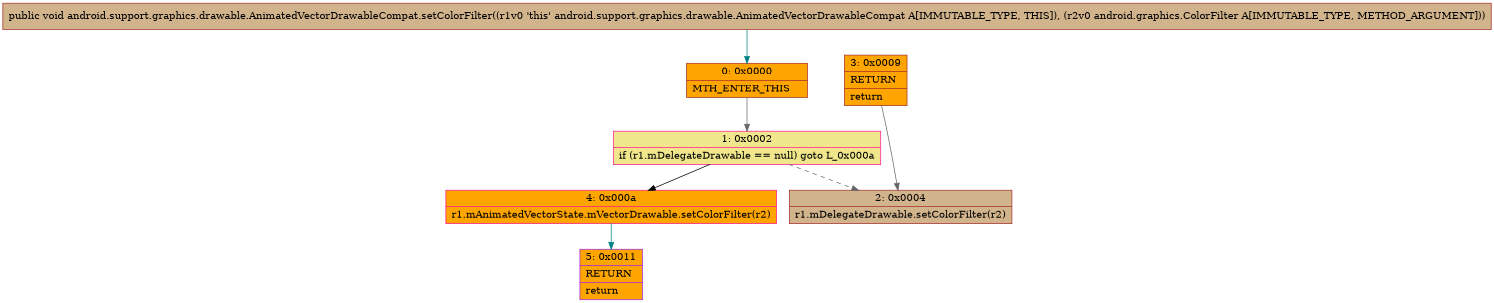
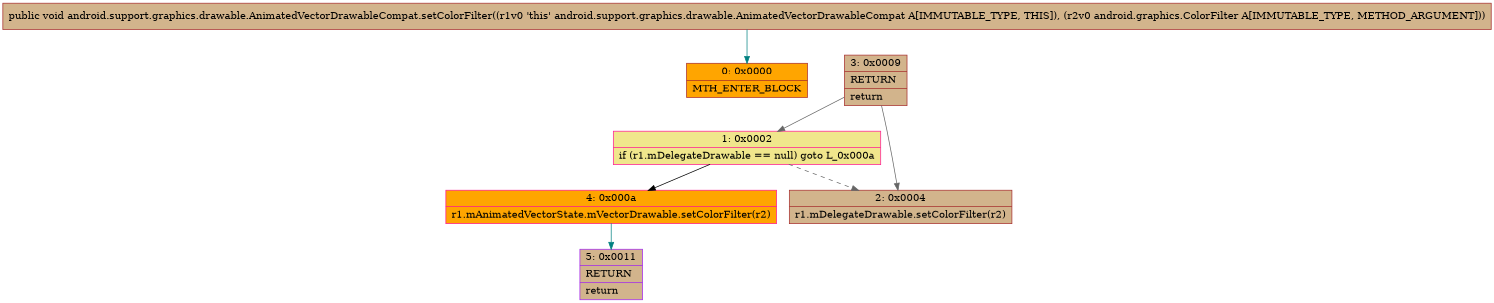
  digraph {
    node [color=brown fillcolor=orange shape=record style=filled]
    edge [color=gray40]
-   n1 [label="{0\:\ 0x0000|MTH_ENTER_THIS\l}"]
+   n1 [label="{0\:\ 0x0000|MTH_ENTER_BLOCK\l}"]
    n2 [color=deeppink fillcolor=khaki label="{1\:\ 0x0002|if (r1.mDelegateDrawable == null) goto L_0x000a\l}"]
    n3 [fillcolor=tan label="{2\:\ 0x0004|r1.mDelegateDrawable.setColorFilter(r2)\l}"]
    n4 [color=deeppink label="{4\:\ 0x000a|r1.mAnimatedVectorState.mVectorDrawable.setColorFilter(r2)\l}"]
-   n5 [color=purple label="{5\:\ 0x0011|RETURN\l|return\l}"]
-   n6 [label="{3\:\ 0x0009|RETURN\l|return\l}"]
+   n5 [color=purple fillcolor=tan label="{5\:\ 0x0011|RETURN\l|return\l}"]
+   n6 [fillcolor=tan label="{3\:\ 0x0009|RETURN\l|return\l}"]
    n7 [fillcolor=tan label="{public void android.support.graphics.drawable.AnimatedVectorDrawableCompat.setColorFilter((r1v0 'this' android.support.graphics.drawable.AnimatedVectorDrawableCompat A[IMMUTABLE_TYPE, THIS]), (r2v0 android.graphics.ColorFilter A[IMMUTABLE_TYPE, METHOD_ARGUMENT])) }"]
-   n1 -> n2
+   n6 -> n2
    n2 -> n3 [style=dashed]
    n2 -> n4 [color=black]
    n4 -> n5 [color=teal]
    n6 -> n3
    n7 -> n1 [color=teal]
  }
